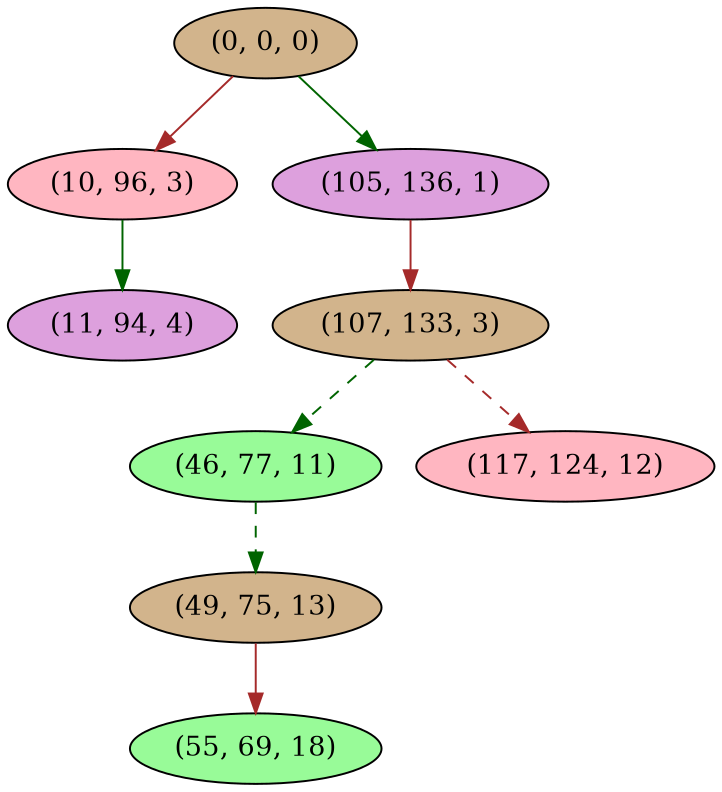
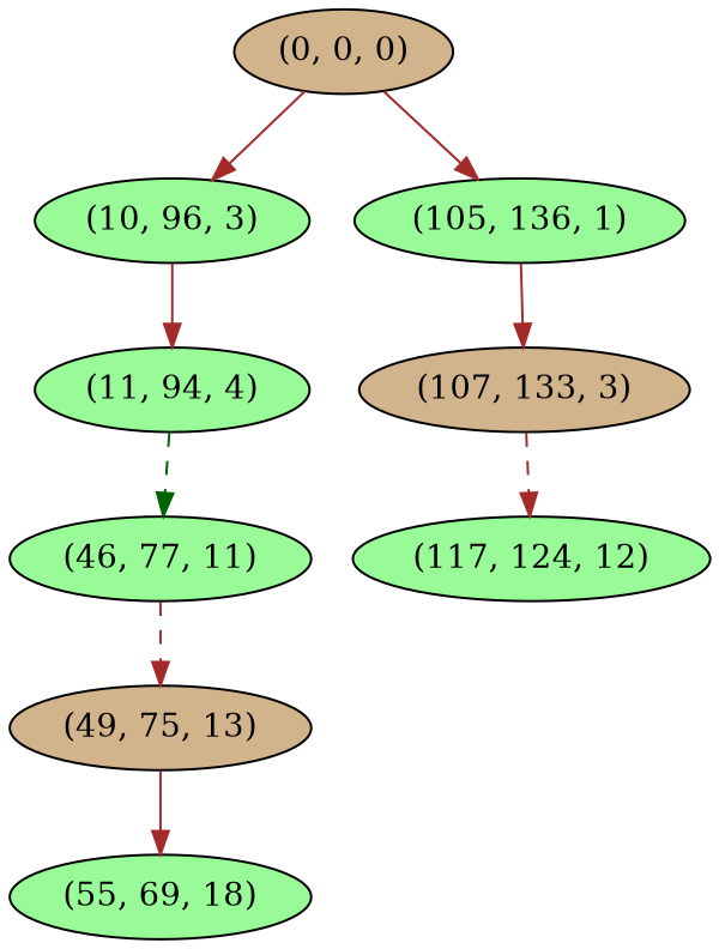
  digraph {
    node [fillcolor=tan style=filled]
    edge [color=brown style=solid]
-   "(10, 96, 3)" [fillcolor=lightpink]
+   "(10, 96, 3)" [fillcolor=palegreen]
    "(0, 0, 0)"
-   "(105, 136, 1)" [fillcolor=plum]
-   "(11, 94, 4)" [fillcolor=plum]
+   "(105, 136, 1)" [fillcolor=palegreen]
+   "(11, 94, 4)" [fillcolor=palegreen]
    "(107, 133, 3)"
    "(46, 77, 11)" [fillcolor=palegreen]
    "(49, 75, 13)"
    "(55, 69, 18)" [fillcolor=palegreen]
-   "(117, 124, 12)" [fillcolor=lightpink]
-   "(10, 96, 3)" -> "(11, 94, 4)" [color=darkgreen]
+   "(117, 124, 12)" [fillcolor=palegreen]
+   "(10, 96, 3)" -> "(11, 94, 4)"
    "(0, 0, 0)" -> "(10, 96, 3)"
-   "(0, 0, 0)" -> "(105, 136, 1)" [color=darkgreen]
+   "(0, 0, 0)" -> "(105, 136, 1)"
    "(105, 136, 1)" -> "(107, 133, 3)"
-   "(107, 133, 3)" -> "(46, 77, 11)" [color=darkgreen style=dashed]
+   "(11, 94, 4)" -> "(46, 77, 11)" [color=darkgreen style=dashed]
    "(107, 133, 3)" -> "(117, 124, 12)" [style=dashed]
-   "(46, 77, 11)" -> "(49, 75, 13)" [color=darkgreen style=dashed]
+   "(46, 77, 11)" -> "(49, 75, 13)" [style=dashed]
    "(49, 75, 13)" -> "(55, 69, 18)"
  }
